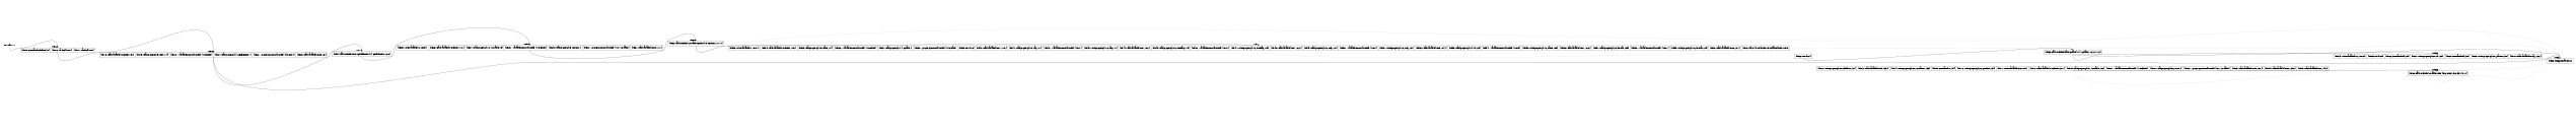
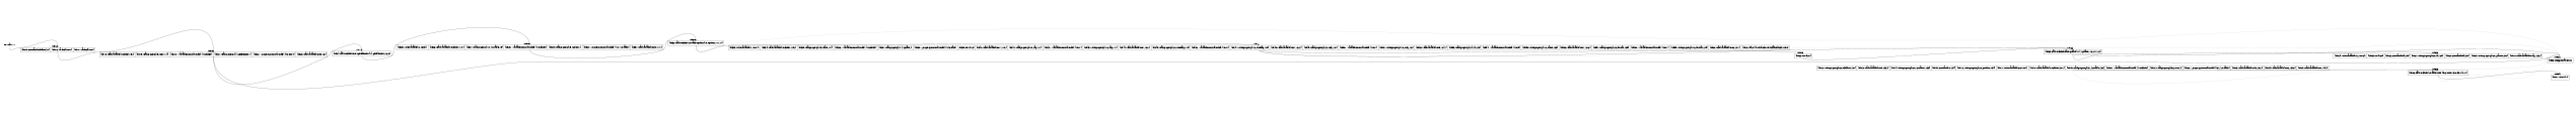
  digraph {
    rankdir=LR
    node [shape=record]
    edge [headport=n tailport=s]
    n1 [label=BB_read770 shape=none]
    n2 [label="{40915: constant[undefined,v1]|40916: vardecl['_807']|40917: vardecl['root']}"]
    n3 [label="{40918: read-variable['MochiKit',v5,-]|40919: read-property[v5,'DOM',v4]|40920: \<variable-non-null-undef\>['MochiKit']|40921: read-property[v4,'getElement',-]|40922: \<property-non-null-undef\>[v5,'DOM']|40923: read-variable['_805',v6,-]}"]
    n4 [label="{40924: call-MochiKit.DOM.getElement [v4,'getElement',v6,v2]}"]
    n5 [label="{40988: exceptional-return}"]
    n6 [label="{40925: write-variable[v2,'_805']*|40926: read-variable['MochiKit',v10,-]|40927: read-property[v10,'Sortable',v9]|40928: \<variable-non-null-undef\>['MochiKit']|40929: read-property[v9,'options',-]|40930: \<property-non-null-undef\>[v10,'Sortable']|40931: read-variable['_805',v11,-]}"]
    n7 [label="{40932: call-MochiKit.Sortable.options [v9,'options',v11,v7]}"]
    n8 [label="{40933: write-variable[v7,'_807']*|40934: read-variable['MochiKit',v15,-]|40935: read-property[v15,'Base',v14]|40936: \<variable-non-null-undef\>['MochiKit']|40937: read-property[v14,'update',-]|40938: \<property-non-null-undef\>[v15,'Base']|40939: new[v16]|40940: read-variable['_807',v18,-]|40941: read-property[v18,'tag',v17]|40942: \<variable-non-null-undef\>['_807']|40943: write-property[v16,'tag',v17]|40944: read-variable['_807',v20,-]|40945: read-property[v20,'treeTag',v19]|40946: \<variable-non-null-undef\>['_807']|40947: write-property[v16,'treeTag',v19]|40948: read-variable['_807',v22,-]|40949: read-property[v22,'only',v21]|40950: \<variable-non-null-undef\>['_807']|40951: write-property[v16,'only',v21]|40952: read-variable['_805',v24,-]|40953: read-property[v24,'id',v23]|40954: \<variable-non-null-undef\>['_805']|40955: write-property[v16,'name',v23]|40956: read-variable['_807',v26,-]|40957: read-property[v26,'format',v25]|40958: \<variable-non-null-undef\>['_807']|40959: write-property[v16,'format',v25]|40960: read-variable['_806',v27,-]|40961: if[v27](true-block:10919,false-block:10918)}"]
    n9 [label="{40963: call-MochiKit.Base.update [v14,'update',v16,v27,v12]}"]
    n10 [label="{40962: new[v27]}"]
    n11 [label="{40964: write-variable[v12,'_806']*|40965: new[v28]|40966: constant[null,v29]|40967: write-property[v28,'id',v29]|40968: constant[null,v30]|40969: write-property[v28,'parent',v30]|40970: read-variable['Array',v32,-]}"]
    n12 [label="{40972: write-property[v28,'children',v31]|40973: read-variable['_805',v33,-]|40974: write-property[v28,'container',v33]|40975: constant[0.0,v34]|40976: write-property[v28,'position',v34]|40977: write-variable[v28,'root']*|40978: read-variable['MochiKit',v37,-]|40979: read-property[v37,'Sortable',v36]|40980: \<variable-non-null-undef\>['MochiKit']|40981: read-property[v36,'_tree',-]|40982: \<property-non-null-undef\>[v37,'Sortable']|40983: read-variable['_805',v38,-]|40984: read-variable['_806',v39,-]|40985: read-variable['root',v40,-]}"]
    n13 [label="{40986: call-MochiKit.Sortable._tree [v36,'_tree',v38,v39,v40,v1]}"]
+   n14 [label="{40987: return[v1]}"]
    n1 -> n2 [headlabel="    10912"]
    n2 -> n3 [headlabel="      10913"]
    n3 -> n4 [headlabel="      10914"]
    n3 -> n5 [color=black headlabel="      10925"]
    n4 -> n6 [headlabel="      10915"]
    n6 -> n7 [headlabel="      10916"]
    n7 -> n5 [color=gray]
    n7 -> n8 [headlabel="      10917"]
    n8 -> n5 [color=gray]
+   n8 -> n9 [headlabel="      10919"]
+   n8 -> n10 [headlabel="      10918"]
    n9 -> n5 [color=black]
    n9 -> n11 [headlabel="      10920"]
    n10 -> n9
    n11 -> n5 [color=gray]
    n12 -> n5 [color=gray]
    n12 -> n13 [headlabel="      10923"]
    n13 -> n5 [color=gray]
+   n13 -> n14 [headlabel="      10924"]
  }
